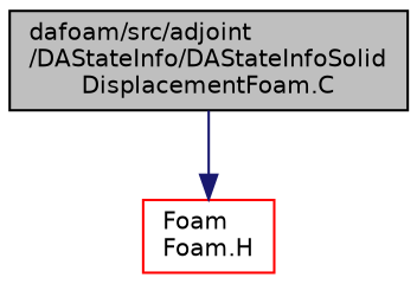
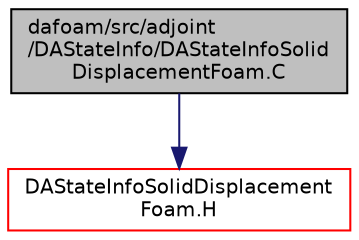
  digraph {
    node [fontname=Helvetica fontsize=10 shape=record]
    n1 [color=black fillcolor=grey75 fontcolor=black height=0.2 label="dafoam/src/adjoint\l/DAStateInfo/DAStateInfoSolid\lDisplacementFoam.C" style=filled width=0.4]
-   n2 [color=red height=0.2 label="Foam\lFoam.H" width=0.4]
+   n2 [color=red height=0.2 label="DAStateInfoSolidDisplacement\lFoam.H" width=0.4]
    n1 -> n2 [color=midnightblue fontname=Helvetica fontsize=10 labelfontname=Helvetica labelfontsize=10 style=solid]
  }
